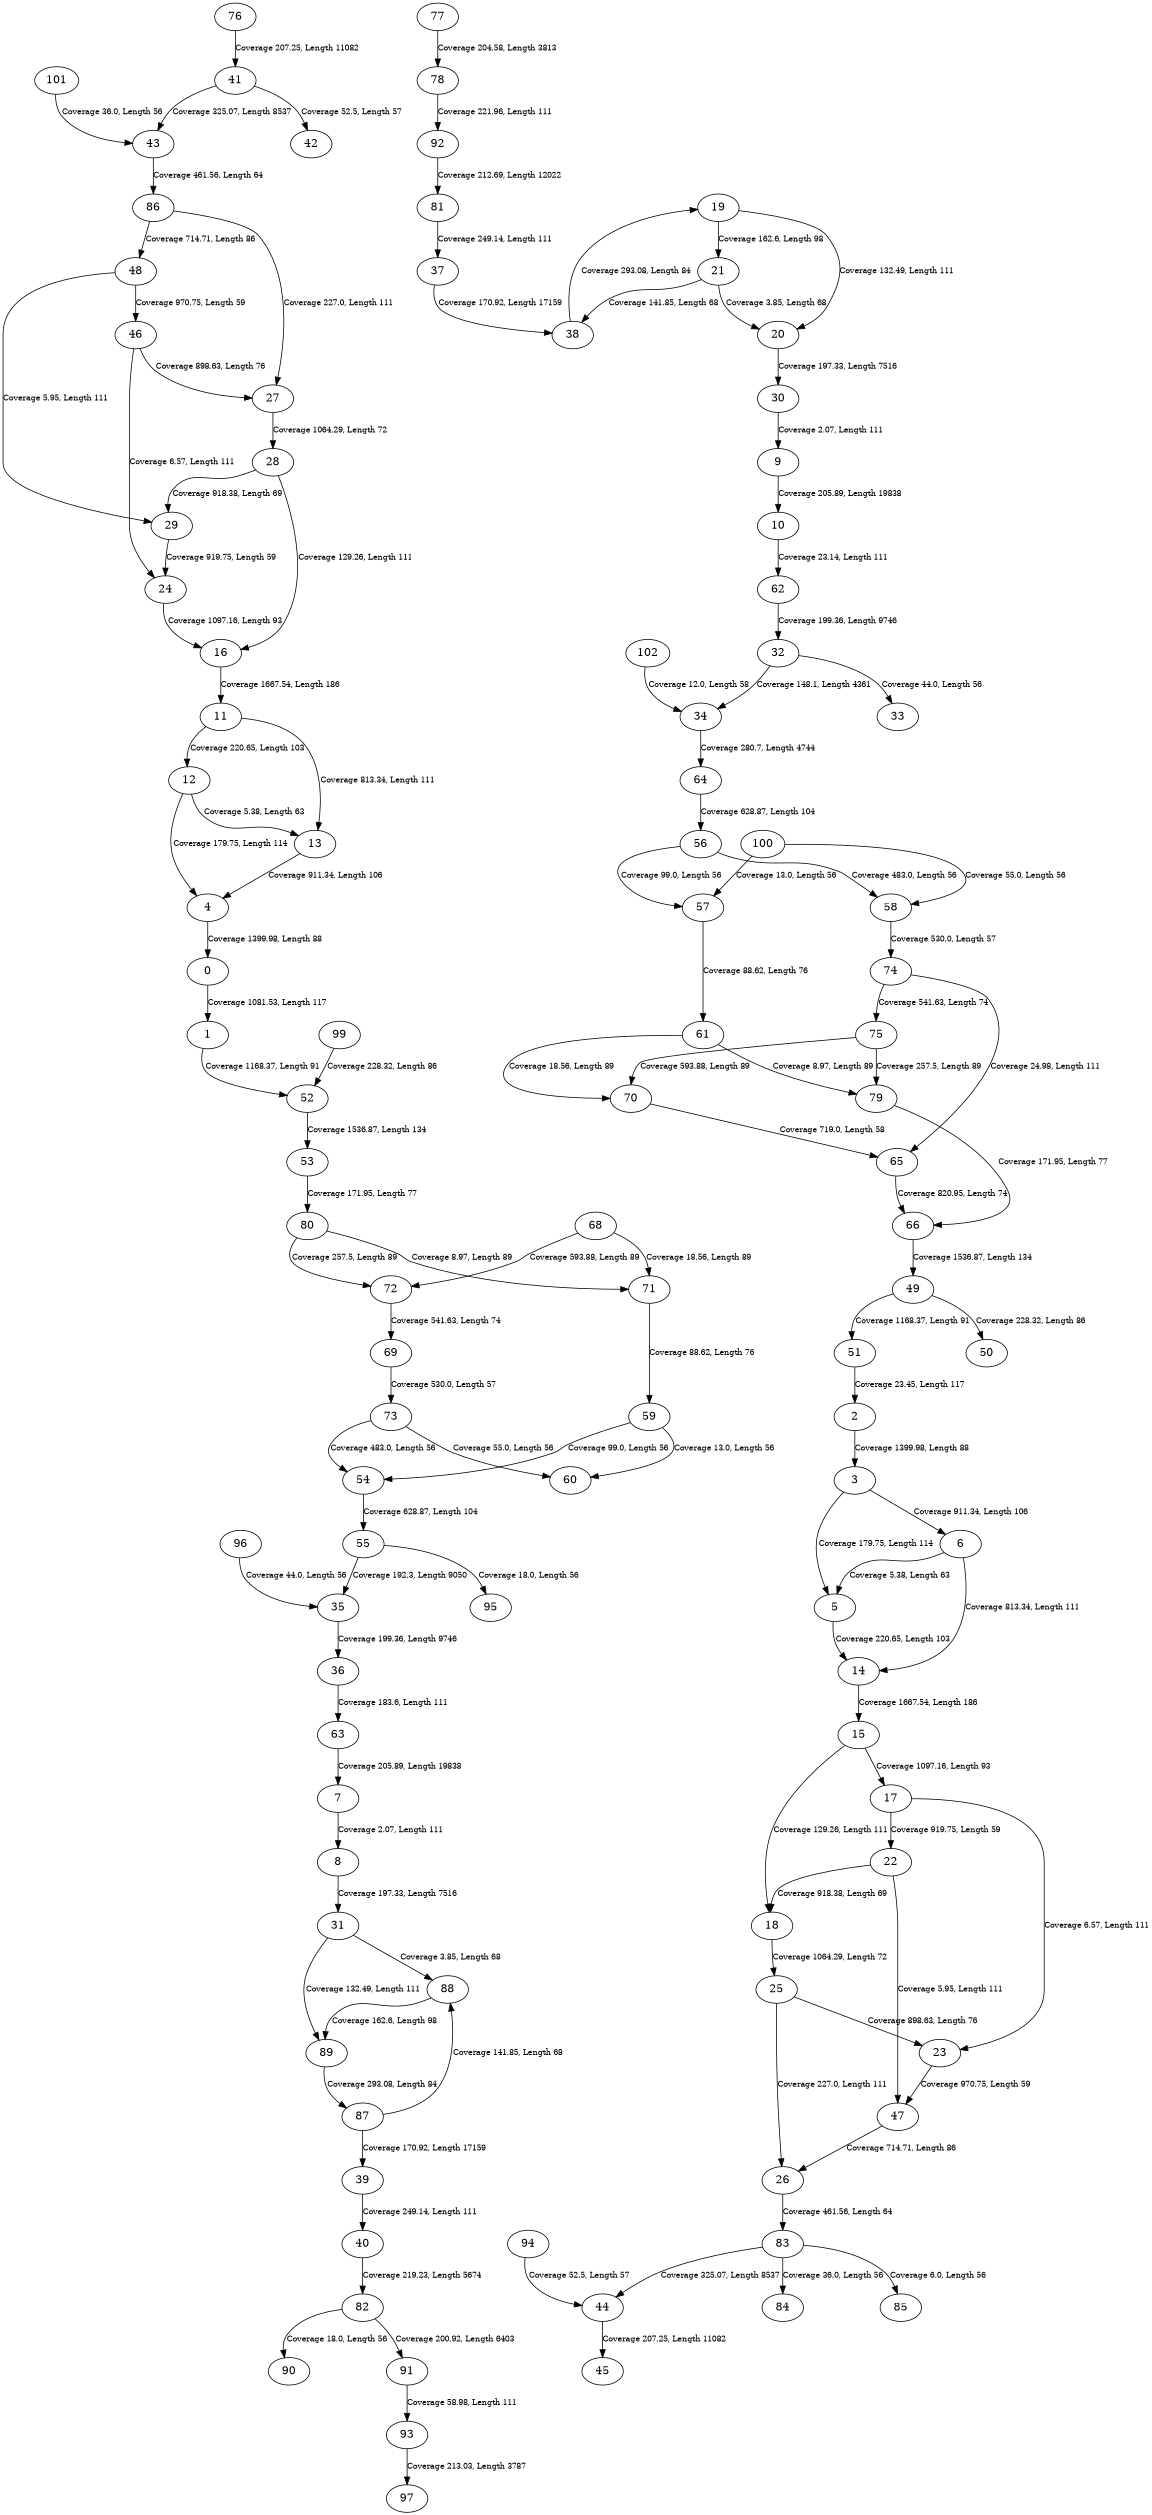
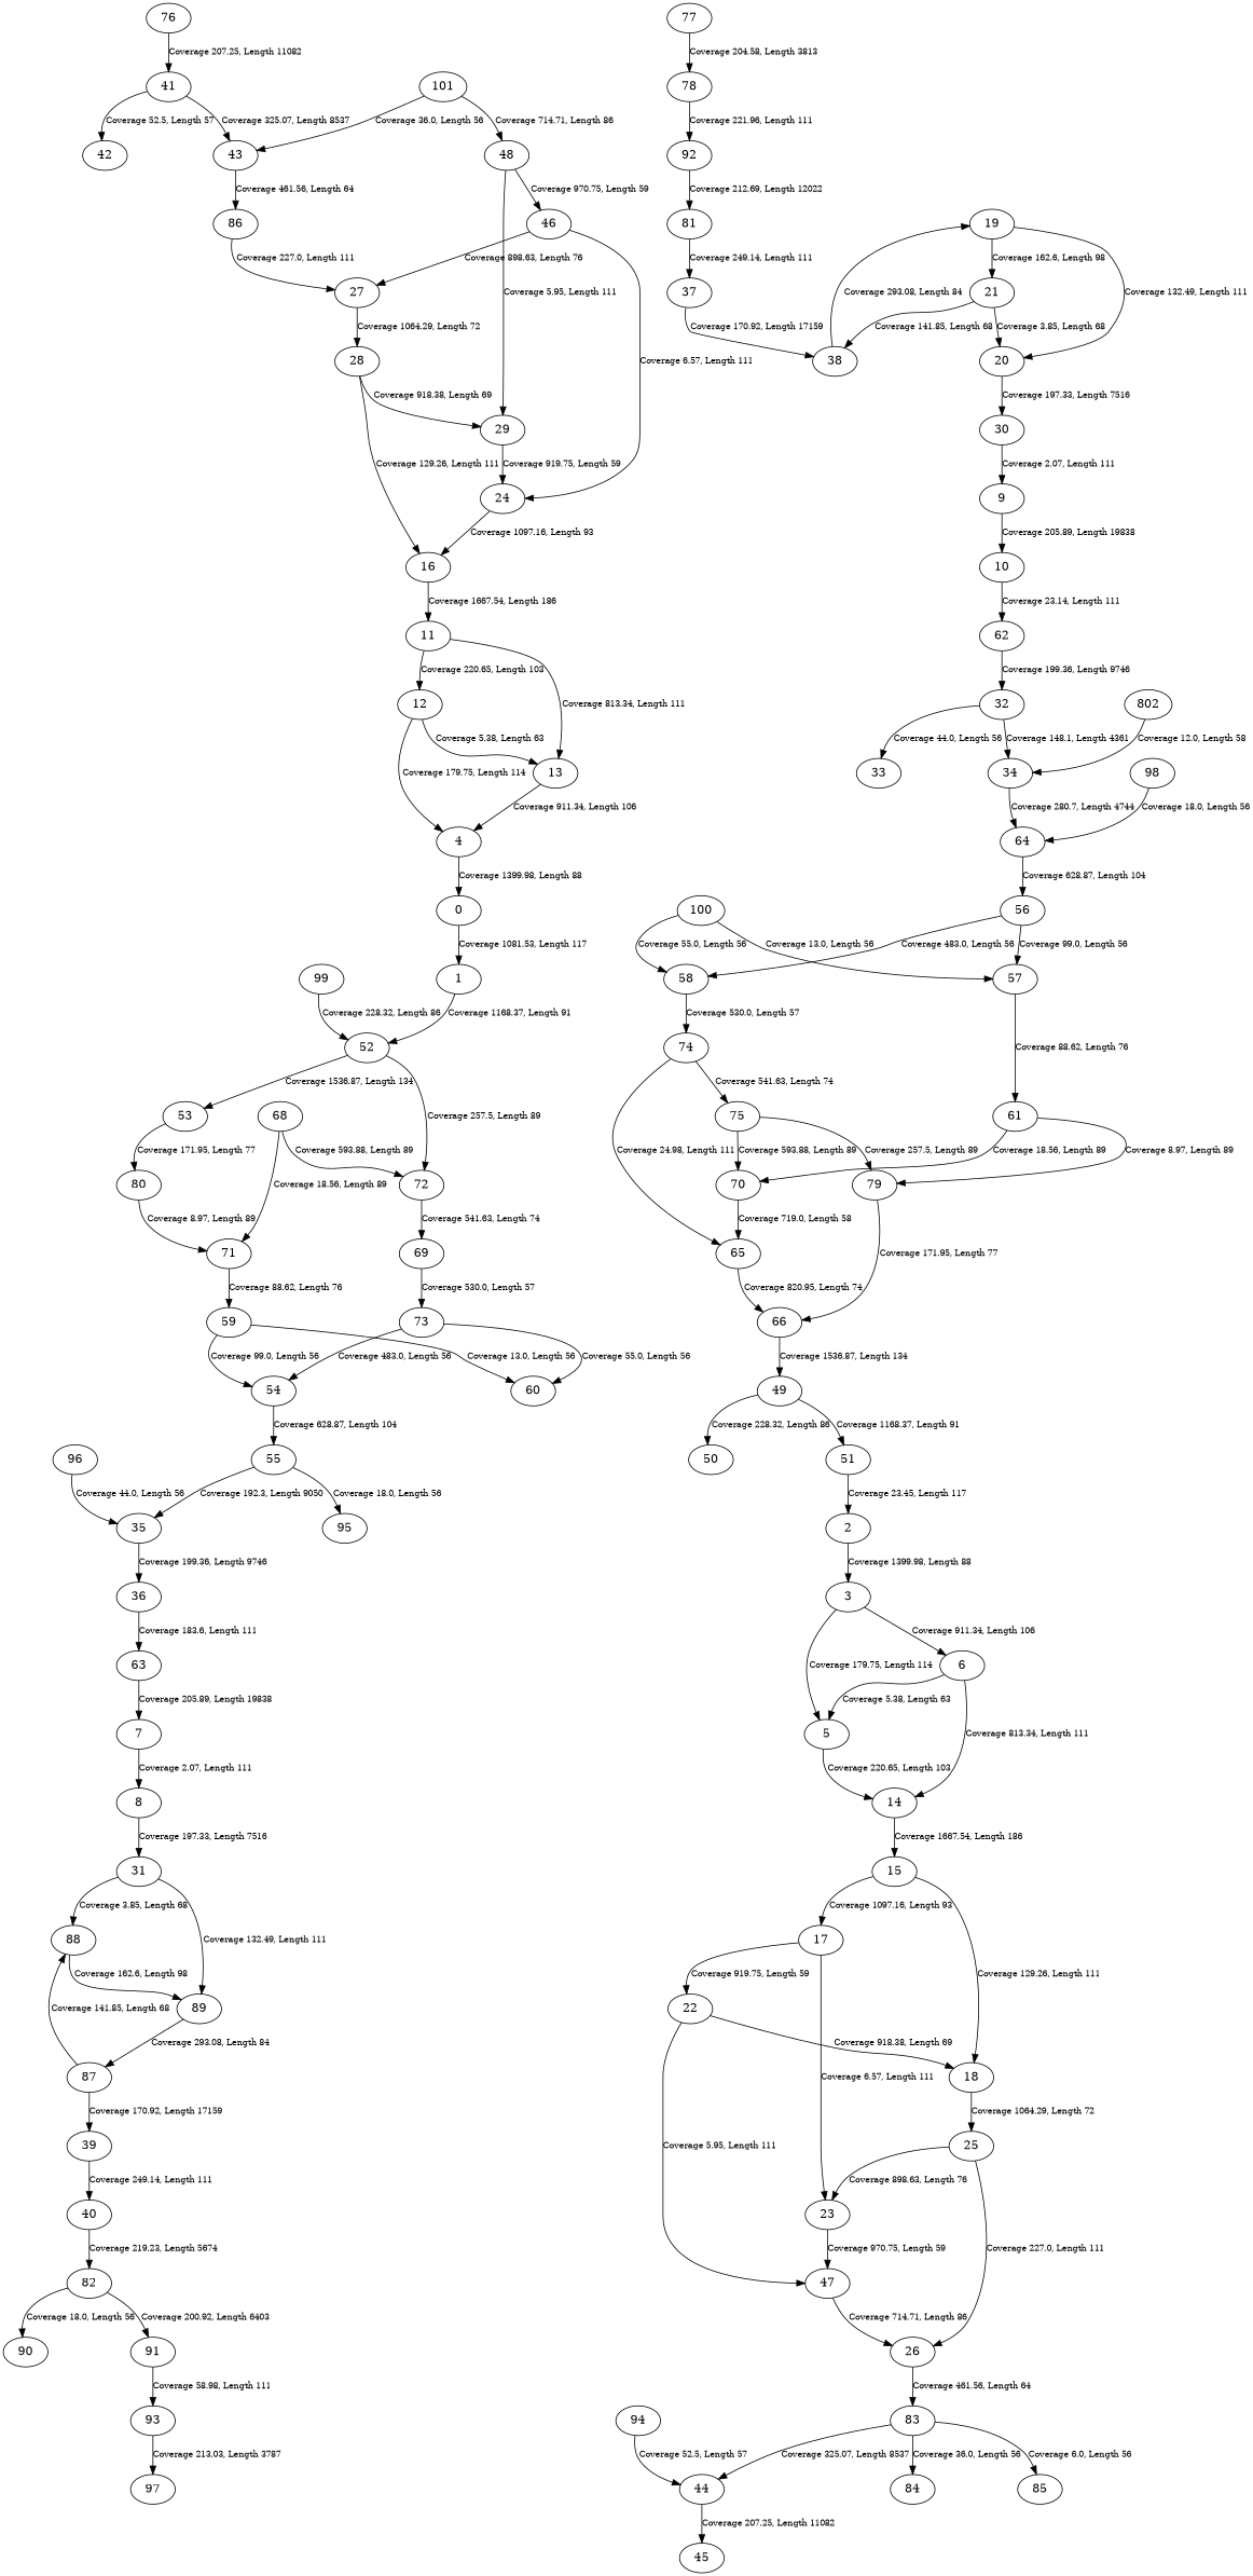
  strict digraph {
    edge [fontsize=10]
    0
    1
    52
    53
    80
    2
    3
    5
    6
    14
    15
    4
    17
    18
    7
    8
    31
    88
    89
    87
    9
    10
    62
    32
    33
    34
    11
    12
    13
    22
    23
    25
    47
    26
    16
    83
    19
    20
    21
    30
    38
    24
    44
    84
    85
    45
    27
    28
    29
    39
    64
    56
    57
    58
    35
    36
    63
    37
    40
    82
    90
    91
    93
    41
    42
    43
    86
    48
    46
    49
    50
    51
    71
    72
    68
    69
    73
    59
    54
    55
    95
    61
    74
    70
    79
    65
    75
    66
    60
    76
    77
    78
    92
    81
    97
    94
    96
+   98
    99
    100
    101
-   102
+   102 [label=802]
    0 -> 1 [label="Coverage 1081.53, Length 117"]
    1 -> 52 [label="Coverage 1168.37, Length 91"]
    52 -> 53 [label="Coverage 1536.87, Length 134"]
    53 -> 80 [label="Coverage 171.95, Length 77"]
    80 -> 71 [label="Coverage 8.97, Length 89"]
-   80 -> 72 [label="Coverage 257.5, Length 89"]
+   52 -> 72 [label="Coverage 257.5, Length 89"]
    2 -> 3 [label="Coverage 1399.98, Length 88"]
    3 -> 5 [label="Coverage 179.75, Length 114"]
    3 -> 6 [label="Coverage 911.34, Length 106"]
    5 -> 14 [label="Coverage 220.65, Length 103"]
    6 -> 5 [label="Coverage 5.38, Length 63"]
    6 -> 14 [label="Coverage 813.34, Length 111"]
    14 -> 15 [label="Coverage 1667.54, Length 186"]
    15 -> 17 [label="Coverage 1097.16, Length 93"]
    15 -> 18 [label="Coverage 129.26, Length 111"]
    4 -> 0 [label="Coverage 1399.98, Length 88"]
    17 -> 22 [label="Coverage 919.75, Length 59"]
    17 -> 23 [label="Coverage 6.57, Length 111"]
    18 -> 25 [label="Coverage 1064.29, Length 72"]
    7 -> 8 [label="Coverage 2.07, Length 111"]
    8 -> 31 [label="Coverage 197.33, Length 7516"]
    31 -> 88 [label="Coverage 3.85, Length 68"]
    31 -> 89 [label="Coverage 132.49, Length 111"]
    88 -> 89 [label="Coverage 162.6, Length 98"]
    89 -> 87 [label="Coverage 293.08, Length 84"]
    87 -> 88 [label="Coverage 141.85, Length 68"]
    87 -> 39 [label="Coverage 170.92, Length 17159"]
    9 -> 10 [label="Coverage 205.89, Length 19838"]
    10 -> 62 [label="Coverage 23.14, Length 111"]
    62 -> 32 [label="Coverage 199.36, Length 9746"]
    32 -> 33 [label="Coverage 44.0, Length 56"]
    32 -> 34 [label="Coverage 148.1, Length 4361"]
    34 -> 64 [label="Coverage 280.7, Length 4744"]
    11 -> 12 [label="Coverage 220.65, Length 103"]
    11 -> 13 [label="Coverage 813.34, Length 111"]
    12 -> 4 [label="Coverage 179.75, Length 114"]
    12 -> 13 [label="Coverage 5.38, Length 63"]
    13 -> 4 [label="Coverage 911.34, Length 106"]
    22 -> 18 [label="Coverage 918.38, Length 69"]
    22 -> 47 [label="Coverage 5.95, Length 111"]
    23 -> 47 [label="Coverage 970.75, Length 59"]
    25 -> 23 [label="Coverage 898.63, Length 76"]
    25 -> 26 [label="Coverage 227.0, Length 111"]
    47 -> 26 [label="Coverage 714.71, Length 86"]
    26 -> 83 [label="Coverage 461.56, Length 64"]
    16 -> 11 [label="Coverage 1667.54, Length 186"]
    83 -> 44 [label="Coverage 325.07, Length 8537"]
    83 -> 84 [label="Coverage 36.0, Length 56"]
    83 -> 85 [label="Coverage 6.0, Length 56"]
    19 -> 20 [label="Coverage 132.49, Length 111"]
    19 -> 21 [label="Coverage 162.6, Length 98"]
    20 -> 30 [label="Coverage 197.33, Length 7516"]
    21 -> 20 [label="Coverage 3.85, Length 68"]
    21 -> 38 [label="Coverage 141.85, Length 68"]
    30 -> 9 [label="Coverage 2.07, Length 111"]
    38 -> 19 [label="Coverage 293.08, Length 84"]
    24 -> 16 [label="Coverage 1097.16, Length 93"]
    44 -> 45 [label="Coverage 207.25, Length 11082"]
    27 -> 28 [label="Coverage 1064.29, Length 72"]
    28 -> 16 [label="Coverage 129.26, Length 111"]
    28 -> 29 [label="Coverage 918.38, Length 69"]
    29 -> 24 [label="Coverage 919.75, Length 59"]
    39 -> 40 [label="Coverage 249.14, Length 111"]
    64 -> 56 [label="Coverage 628.87, Length 104"]
    56 -> 57 [label="Coverage 99.0, Length 56"]
    56 -> 58 [label="Coverage 483.0, Length 56"]
    57 -> 61 [label="Coverage 88.62, Length 76"]
    58 -> 74 [label="Coverage 530.0, Length 57"]
    35 -> 36 [label="Coverage 199.36, Length 9746"]
    36 -> 63 [label="Coverage 183.6, Length 111"]
    63 -> 7 [label="Coverage 205.89, Length 19838"]
    37 -> 38 [label="Coverage 170.92, Length 17159"]
    40 -> 82 [label="Coverage 219.23, Length 5674"]
    82 -> 90 [label="Coverage 18.0, Length 56"]
    82 -> 91 [label="Coverage 200.92, Length 6403"]
    91 -> 93 [label="Coverage 58.98, Length 111"]
    93 -> 97 [label="Coverage 213.03, Length 3787"]
    41 -> 42 [label="Coverage 52.5, Length 57"]
    41 -> 43 [label="Coverage 325.07, Length 8537"]
    43 -> 86 [label="Coverage 461.56, Length 64"]
    86 -> 27 [label="Coverage 227.0, Length 111"]
-   86 -> 48 [label="Coverage 714.71, Length 86"]
+   101 -> 48 [label="Coverage 714.71, Length 86"]
    48 -> 29 [label="Coverage 5.95, Length 111"]
    48 -> 46 [label="Coverage 970.75, Length 59"]
    46 -> 24 [label="Coverage 6.57, Length 111"]
    46 -> 27 [label="Coverage 898.63, Length 76"]
    49 -> 50 [label="Coverage 228.32, Length 86"]
    49 -> 51 [label="Coverage 1168.37, Length 91"]
    51 -> 2 [label="Coverage 23.45, Length 117"]
    71 -> 59 [label="Coverage 88.62, Length 76"]
    72 -> 69 [label="Coverage 541.63, Length 74"]
    68 -> 71 [label="Coverage 18.56, Length 89"]
    68 -> 72 [label="Coverage 593.88, Length 89"]
    69 -> 73 [label="Coverage 530.0, Length 57"]
    73 -> 54 [label="Coverage 483.0, Length 56"]
    73 -> 60 [label="Coverage 55.0, Length 56"]
    59 -> 54 [label="Coverage 99.0, Length 56"]
    59 -> 60 [label="Coverage 13.0, Length 56"]
    54 -> 55 [label="Coverage 628.87, Length 104"]
    55 -> 35 [label="Coverage 192.3, Length 9050"]
    55 -> 95 [label="Coverage 18.0, Length 56"]
    61 -> 70 [label="Coverage 18.56, Length 89"]
    61 -> 79 [label="Coverage 8.97, Length 89"]
    74 -> 65 [label="Coverage 24.98, Length 111"]
    74 -> 75 [label="Coverage 541.63, Length 74"]
    70 -> 65 [label="Coverage 719.0, Length 58"]
    79 -> 66 [label="Coverage 171.95, Length 77"]
    65 -> 66 [label="Coverage 820.95, Length 74"]
    75 -> 70 [label="Coverage 593.88, Length 89"]
    75 -> 79 [label="Coverage 257.5, Length 89"]
    66 -> 49 [label="Coverage 1536.87, Length 134"]
    76 -> 41 [label="Coverage 207.25, Length 11082"]
    77 -> 78 [label="Coverage 204.58, Length 3813"]
    78 -> 92 [label="Coverage 221.96, Length 111"]
    92 -> 81 [label="Coverage 212.69, Length 12022"]
    81 -> 37 [label="Coverage 249.14, Length 111"]
    94 -> 44 [label="Coverage 52.5, Length 57"]
    96 -> 35 [label="Coverage 44.0, Length 56"]
+   98 -> 64 [label="Coverage 18.0, Length 56"]
    99 -> 52 [label="Coverage 228.32, Length 86"]
    100 -> 57 [label="Coverage 13.0, Length 56"]
    100 -> 58 [label="Coverage 55.0, Length 56"]
    101 -> 43 [label="Coverage 36.0, Length 56"]
    102 -> 34 [label="Coverage 12.0, Length 58"]
  }
